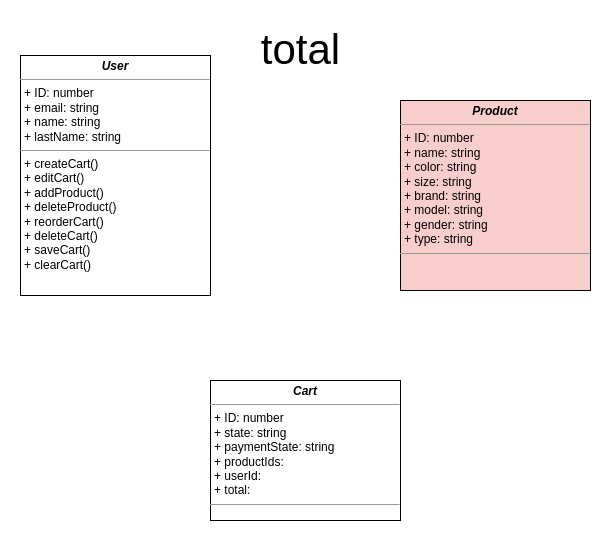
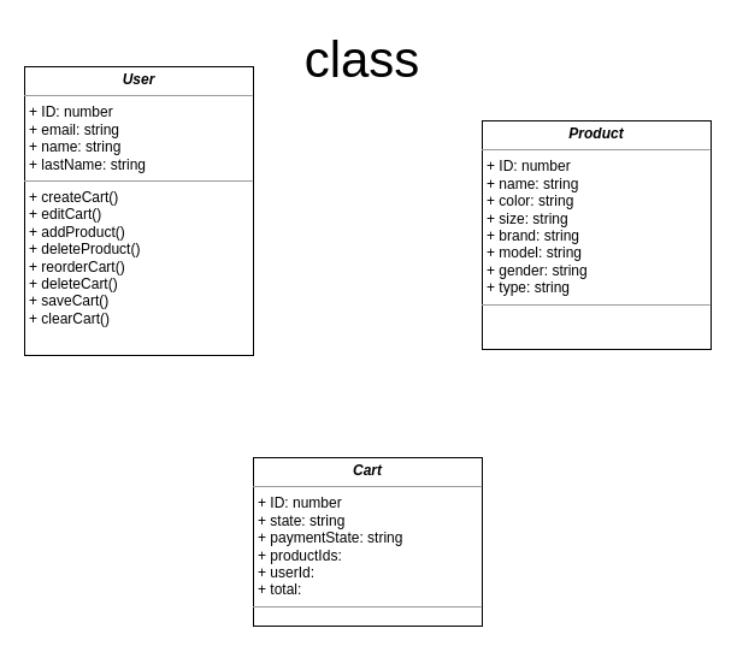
  <mxCell id="0" />
  <mxCell id="1" parent="0" />
  <mxCell id="2" value="&lt;p style=&quot;margin: 0px ; margin-top: 4px ; text-align: center&quot;&gt;&lt;i&gt;&lt;b&gt;User&lt;/b&gt;&lt;/i&gt;&lt;/p&gt;&lt;hr size=&quot;1&quot;&gt;&lt;p style=&quot;margin: 0px ; margin-left: 4px&quot;&gt;+ ID: number&lt;br&gt;+ email: string&lt;/p&gt;&lt;p style=&quot;margin: 0px ; margin-left: 4px&quot;&gt;+ name: string&lt;br&gt;&lt;/p&gt;&lt;p style=&quot;margin: 0px ; margin-left: 4px&quot;&gt;+ lastName: string&lt;br&gt;&lt;/p&gt;&lt;hr size=&quot;1&quot;&gt;&lt;p style=&quot;margin: 0px ; margin-left: 4px&quot;&gt;+ createCart()&lt;br&gt;+ editCart()&lt;/p&gt;&lt;p style=&quot;margin: 0px ; margin-left: 4px&quot;&gt;+ addProduct()&amp;nbsp;&lt;br&gt;&lt;/p&gt;&lt;p style=&quot;margin: 0px ; margin-left: 4px&quot;&gt;+ deleteProduct()&lt;br&gt;&lt;/p&gt;&lt;p style=&quot;margin: 0px ; margin-left: 4px&quot;&gt;+ reorderCart()&lt;br&gt;&lt;/p&gt;&lt;p style=&quot;margin: 0px 0px 0px 4px&quot;&gt;+ deleteCart()&lt;/p&gt;&lt;p style=&quot;margin: 0px ; margin-left: 4px&quot;&gt;+ saveCart()&lt;br&gt;&lt;/p&gt;&lt;p style=&quot;margin: 0px ; margin-left: 4px&quot;&gt;+ clearCart()&lt;br&gt;&lt;/p&gt;&lt;p style=&quot;margin: 0px ; margin-left: 4px&quot;&gt;&lt;br&gt;&lt;/p&gt;" style="verticalAlign=top;align=left;overflow=fill;fontSize=12;fontFamily=Helvetica;html=1;" vertex="1" parent="1"><mxGeometry x="20" y="55" width="190" height="240" as="geometry" /></mxCell>
  <mxCell id="3" value="&lt;p style=&quot;margin: 0px ; margin-top: 4px ; text-align: center&quot;&gt;&lt;i&gt;&lt;b&gt;Cart&lt;/b&gt;&lt;/i&gt;&lt;/p&gt;&lt;hr size=&quot;1&quot;&gt;&lt;p style=&quot;margin: 0px ; margin-left: 4px&quot;&gt;+ ID: number&lt;br&gt;+ state: string&lt;/p&gt;&lt;p style=&quot;margin: 0px ; margin-left: 4px&quot;&gt;+ paymentState: string&lt;br&gt;&lt;/p&gt;&lt;p style=&quot;margin: 0px ; margin-left: 4px&quot;&gt;+ productIds:&amp;nbsp;&lt;br&gt;&lt;/p&gt;&lt;p style=&quot;margin: 0px ; margin-left: 4px&quot;&gt;+ userId:&lt;br&gt;&lt;/p&gt;&lt;p style=&quot;margin: 0px ; margin-left: 4px&quot;&gt;+ total:&lt;br&gt;&lt;/p&gt;&lt;hr size=&quot;1&quot;&gt;&lt;p style=&quot;margin: 0px ; margin-left: 4px&quot;&gt;&lt;br&gt;&lt;/p&gt;" style="verticalAlign=top;align=left;overflow=fill;fontSize=12;fontFamily=Helvetica;html=1;" vertex="1" parent="1"><mxGeometry x="210" y="380" width="190" height="140" as="geometry" /></mxCell>
- <mxCell id="4" value="&lt;p style=&quot;margin: 0px ; margin-top: 4px ; text-align: center&quot;&gt;&lt;i&gt;&lt;b&gt;Product&lt;/b&gt;&lt;/i&gt;&lt;/p&gt;&lt;hr size=&quot;1&quot;&gt;&lt;p style=&quot;margin: 0px ; margin-left: 4px&quot;&gt;+ ID: number&lt;/p&gt;&lt;p style=&quot;margin: 0px ; margin-left: 4px&quot;&gt;+ name: string&lt;br&gt;+ color: string&lt;/p&gt;&lt;p style=&quot;margin: 0px ; margin-left: 4px&quot;&gt;+ size: string&lt;br&gt;&lt;/p&gt;&lt;p style=&quot;margin: 0px ; margin-left: 4px&quot;&gt;+ brand: string&lt;br&gt;&lt;/p&gt;&lt;p style=&quot;margin: 0px ; margin-left: 4px&quot;&gt;+ model: string&lt;br&gt;&lt;/p&gt;&lt;p style=&quot;margin: 0px ; margin-left: 4px&quot;&gt;+ gender: string&lt;/p&gt;&lt;p style=&quot;margin: 0px ; margin-left: 4px&quot;&gt;+ type: string&lt;/p&gt;&lt;hr size=&quot;1&quot;&gt;&lt;p style=&quot;margin: 0px ; margin-left: 4px&quot;&gt;&lt;br&gt;&lt;/p&gt;" style="verticalAlign=top;align=left;overflow=fill;fontSize=12;fontFamily=Helvetica;html=1;fillColor=#f8cecc;" vertex="1" parent="1"><mxGeometry x="400" y="100" width="190" height="190" as="geometry" /></mxCell>
- <mxCell id="5" value="total" style="text;html=1;align=center;verticalAlign=middle;resizable=0;points=[];autosize=1;strokeColor=none;fillColor=none;fontSize=42;" vertex="1" parent="1"><mxGeometry x="245" y="20" width="110" height="60" as="geometry" /></mxCell>
+ <mxCell id="4" value="&lt;p style=&quot;margin: 0px ; margin-top: 4px ; text-align: center&quot;&gt;&lt;i&gt;&lt;b&gt;Product&lt;/b&gt;&lt;/i&gt;&lt;/p&gt;&lt;hr size=&quot;1&quot;&gt;&lt;p style=&quot;margin: 0px ; margin-left: 4px&quot;&gt;+ ID: number&lt;/p&gt;&lt;p style=&quot;margin: 0px ; margin-left: 4px&quot;&gt;+ name: string&lt;br&gt;+ color: string&lt;/p&gt;&lt;p style=&quot;margin: 0px ; margin-left: 4px&quot;&gt;+ size: string&lt;br&gt;&lt;/p&gt;&lt;p style=&quot;margin: 0px ; margin-left: 4px&quot;&gt;+ brand: string&lt;br&gt;&lt;/p&gt;&lt;p style=&quot;margin: 0px ; margin-left: 4px&quot;&gt;+ model: string&lt;br&gt;&lt;/p&gt;&lt;p style=&quot;margin: 0px ; margin-left: 4px&quot;&gt;+ gender: string&lt;/p&gt;&lt;p style=&quot;margin: 0px ; margin-left: 4px&quot;&gt;+ type: string&lt;/p&gt;&lt;hr size=&quot;1&quot;&gt;&lt;p style=&quot;margin: 0px ; margin-left: 4px&quot;&gt;&lt;br&gt;&lt;/p&gt;" style="verticalAlign=top;align=left;overflow=fill;fontSize=12;fontFamily=Helvetica;html=1;" vertex="1" parent="1"><mxGeometry x="400" y="100" width="190" height="190" as="geometry" /></mxCell>
+ <mxCell id="5" value="class" style="text;html=1;align=center;verticalAlign=middle;resizable=0;points=[];autosize=1;strokeColor=none;fillColor=none;fontSize=42;" vertex="1" parent="1"><mxGeometry x="245" y="20" width="110" height="60" as="geometry" /></mxCell>
